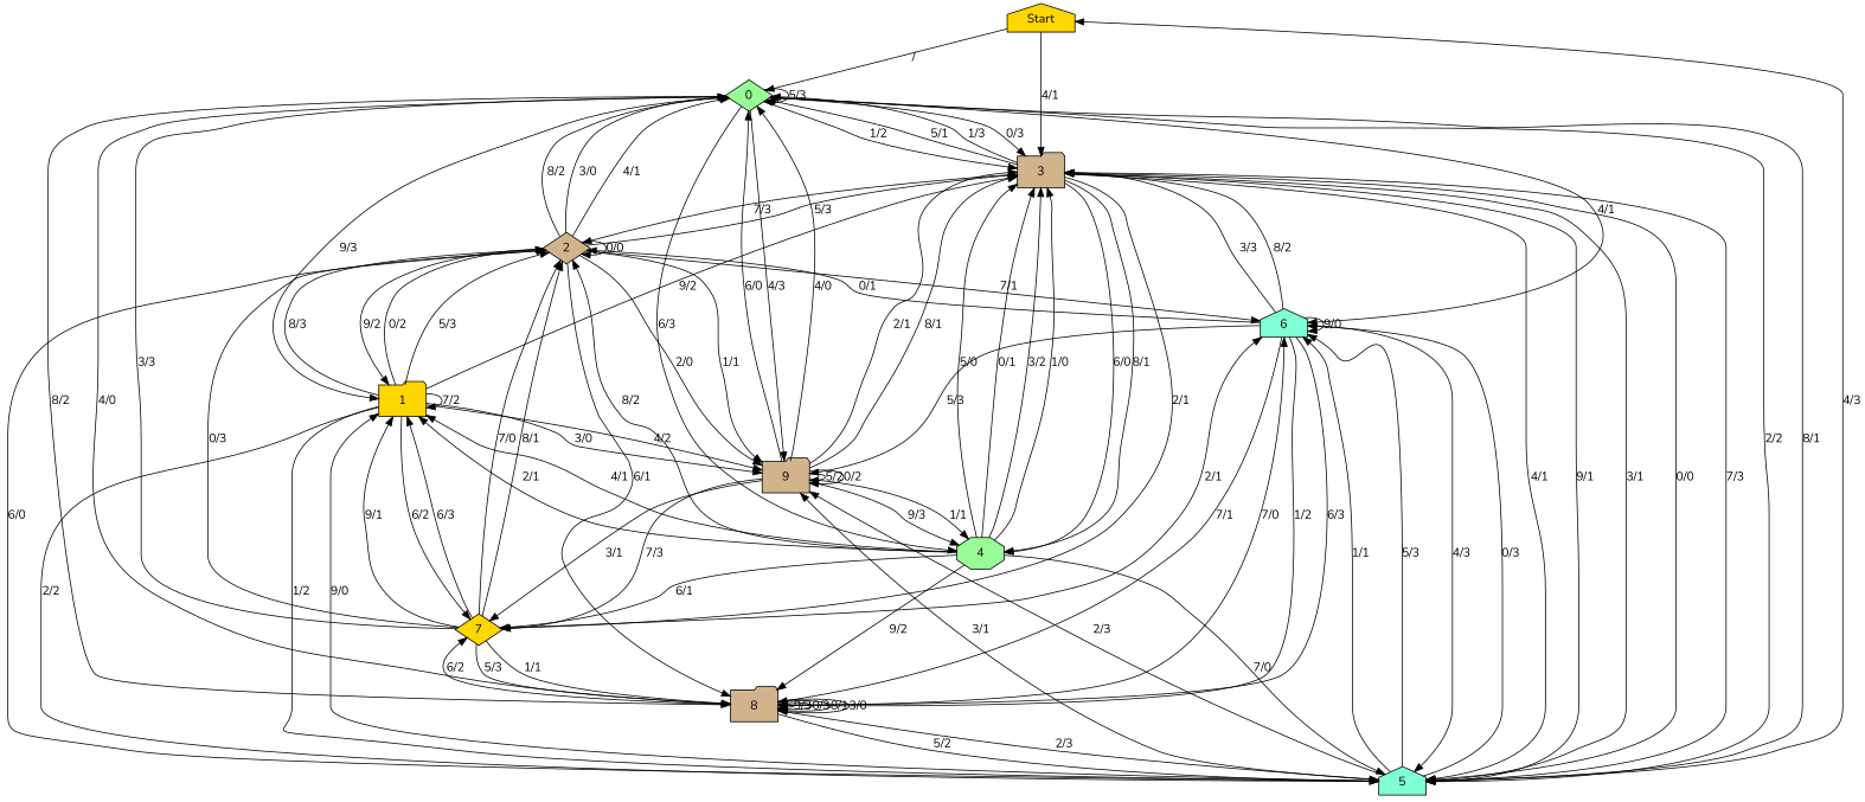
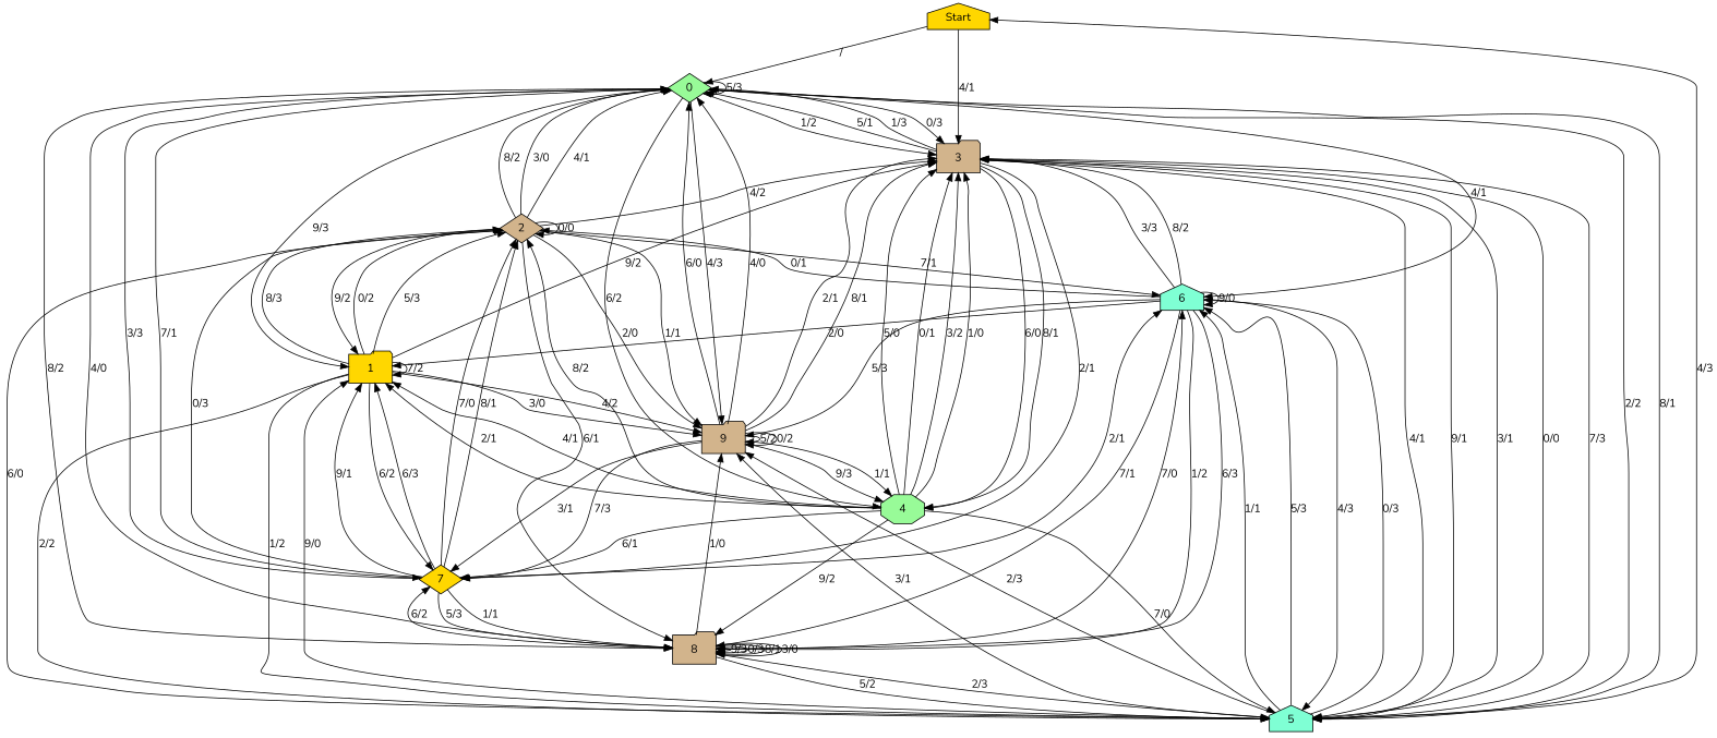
  digraph {
    fontname=Nunito
    node [fillcolor=tan fontname=Nunito shape=folder style=filled]
    edge [fontname=Nunito]
    Start [fillcolor=gold shape=house]
    0 [fillcolor=palegreen shape=diamond]
    3
    8
    5 [fillcolor=aquamarine shape=house]
    7 [fillcolor=gold shape=diamond]
    9
    1 [fillcolor=gold]
    4 [fillcolor=palegreen shape=octagon]
    6 [fillcolor=aquamarine shape=house]
    2 [shape=diamond]
    Start -> 0 [label="/"]
    Start -> 3 [label="4/1"]
    0 -> 0 [label="5/3"]
    0 -> 3 [label="0/3"]
    0 -> 3 [label="1/2"]
    0 -> 8 [label="8/2"]
    0 -> 5 [label="2/2"]
+   0 -> 7 [label="7/1"]
    0 -> 9 [label="4/3"]
    0 -> 1 [label="9/3"]
-   0 -> 4 [label="6/3"]
+   0 -> 4 [label="6/2"]
    0 -> 6 [label="4/1"]
    3 -> 0 [label="5/1"]
    3 -> 0 [label="1/3"]
    3 -> 5 [label="4/1"]
    3 -> 5 [label="9/1"]
    3 -> 5 [label="3/1"]
    3 -> 5 [label="0/0"]
    3 -> 7 [label="2/1"]
    3 -> 4 [label="6/0"]
    3 -> 4 [label="8/1"]
-   3 -> 2 [label="7/3"]
    8 -> 0 [label="4/0"]
    8 -> 8 [label="9/3"]
    8 -> 8 [label="0/3"]
    8 -> 8 [label="8/1"]
    8 -> 8 [label="3/0"]
    8 -> 5 [label="2/3"]
    8 -> 5 [label="5/2"]
    8 -> 7 [label="6/2"]
+   8 -> 9 [label="1/0"]
    8 -> 6 [label="7/0"]
    5 -> Start [label="4/3"]
    5 -> 0 [label="8/1"]
    5 -> 3 [label="7/3"]
    5 -> 9 [label="3/1"]
    5 -> 9 [label="2/3"]
    5 -> 1 [label="9/0"]
    5 -> 6 [label="0/3"]
    5 -> 6 [label="1/1"]
    5 -> 6 [label="5/3"]
    5 -> 2 [label="6/0"]
    7 -> 0 [label="3/3"]
    7 -> 8 [label="1/1"]
    7 -> 8 [label="5/3"]
    7 -> 1 [label="6/3"]
    7 -> 1 [label="9/1"]
    7 -> 6 [label="2/1"]
    7 -> 2 [label="8/1"]
    7 -> 2 [label="0/3"]
    7 -> 2 [label="7/0"]
    9 -> 0 [label="4/0"]
    9 -> 0 [label="6/0"]
    9 -> 3 [label="2/1"]
    9 -> 3 [label="8/1"]
    9 -> 7 [label="7/3"]
    9 -> 7 [label="3/1"]
    9 -> 9 [label="5/2"]
    9 -> 9 [label="0/2"]
    9 -> 4 [label="1/1"]
    9 -> 4 [label="9/3"]
    1 -> 3 [label="9/2"]
    1 -> 5 [label="1/2"]
    1 -> 5 [label="2/2"]
    1 -> 7 [label="6/2"]
    1 -> 9 [label="4/2"]
    1 -> 9 [label="3/0"]
    1 -> 1 [label="7/2"]
    1 -> 2 [label="0/2"]
    1 -> 2 [label="5/3"]
    1 -> 2 [label="8/3"]
    4 -> 3 [label="5/0"]
    4 -> 3 [label="0/1"]
    4 -> 3 [label="3/2"]
    4 -> 3 [label="1/0"]
    4 -> 8 [label="9/2"]
    4 -> 5 [label="7/0"]
    4 -> 7 [label="6/1"]
    4 -> 1 [label="2/1"]
    4 -> 1 [label="4/1"]
    4 -> 2 [label="8/2"]
    6 -> 3 [label="8/2"]
    6 -> 3 [label="3/3"]
    6 -> 8 [label="1/2"]
    6 -> 8 [label="6/3"]
    6 -> 8 [label="7/1"]
    6 -> 5 [label="4/3"]
    6 -> 9 [label="5/3"]
+   6 -> 1 [label="2/0"]
    6 -> 6 [label="9/0"]
    6 -> 2 [label="0/1"]
    2 -> 0 [label="3/0"]
    2 -> 0 [label="4/1"]
    2 -> 0 [label="8/2"]
-   2 -> 3 [label="5/3"]
+   2 -> 3 [label="4/2"]
    2 -> 8 [label="6/1"]
    2 -> 9 [label="1/1"]
    2 -> 9 [label="2/0"]
    2 -> 1 [label="9/2"]
    2 -> 6 [label="7/1"]
    2 -> 2 [label="0/0"]
  }
